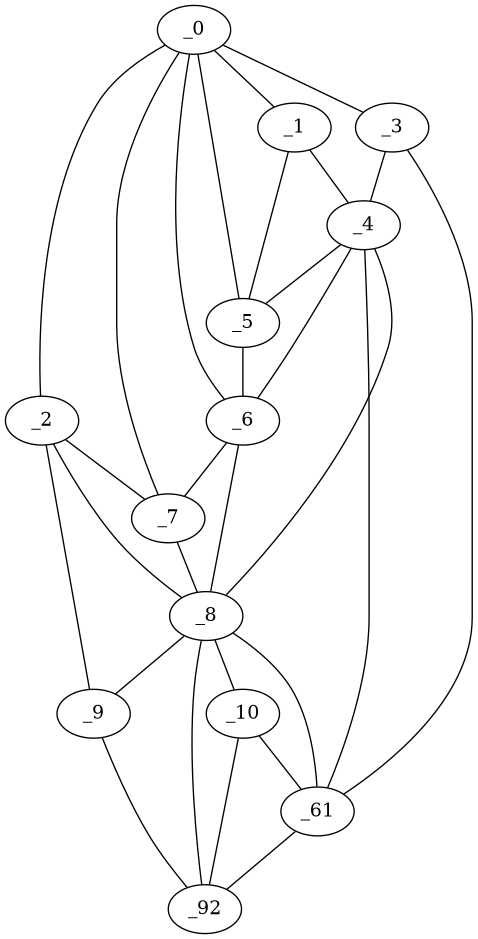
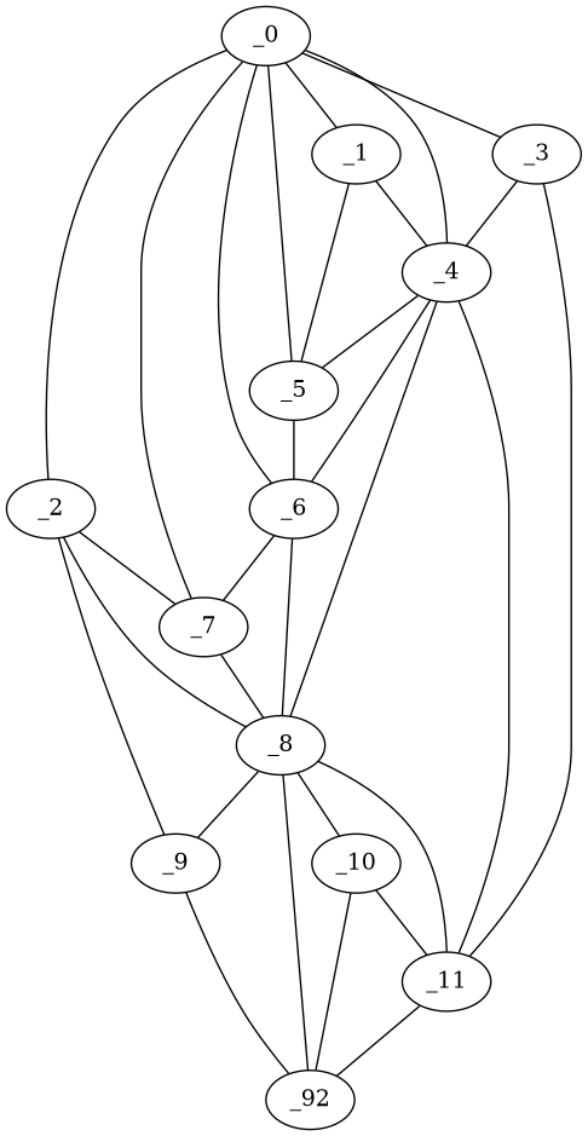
  graph {
    edge [valence=2]
    _0 [x=4 y=63]
    _1 [x=22 y=77]
    _2 [x=24 y=30]
    _3 [x=25 y=102]
    _4 [x=26 y=95]
    _5 [x=27 y=71]
    _6 [x=30 y=68]
    _7 [x=33 y=58]
    _8 [x=86 y=43]
    _9 [x=87 y=34]
-   _11 [x=125 y=86 label=_61]
+   _11 [x=125 y=86]
    _10 [x=124 y=80]
    n13 [label=_92 x=126 y=70]
    _0 -- _1
    _0 -- _2 [valence=1]
    _0 -- _3 [valence=1]
+   _0 -- _4
    _0 -- _5
    _0 -- _6 [valence=1]
    _0 -- _7 [valence=1]
    _1 -- _4
    _1 -- _5 [valence=1]
    _2 -- _7 [valence=1]
    _2 -- _8
    _2 -- _9 [valence=1]
    _3 -- _4 [valence=1]
    _3 -- _11 [valence=1]
    _4 -- _5
    _4 -- _6
    _4 -- _8
    _4 -- _11
    _5 -- _6 [valence=1]
    _6 -- _7
    _6 -- _8 [valence=1]
    _7 -- _8
    _8 -- _9
    _8 -- _11
    _8 -- _10 [valence=1]
    _8 -- n13
    _9 -- n13 [valence=1]
    _11 -- n13 [valence=1]
    _10 -- _11
    _10 -- n13
  }
